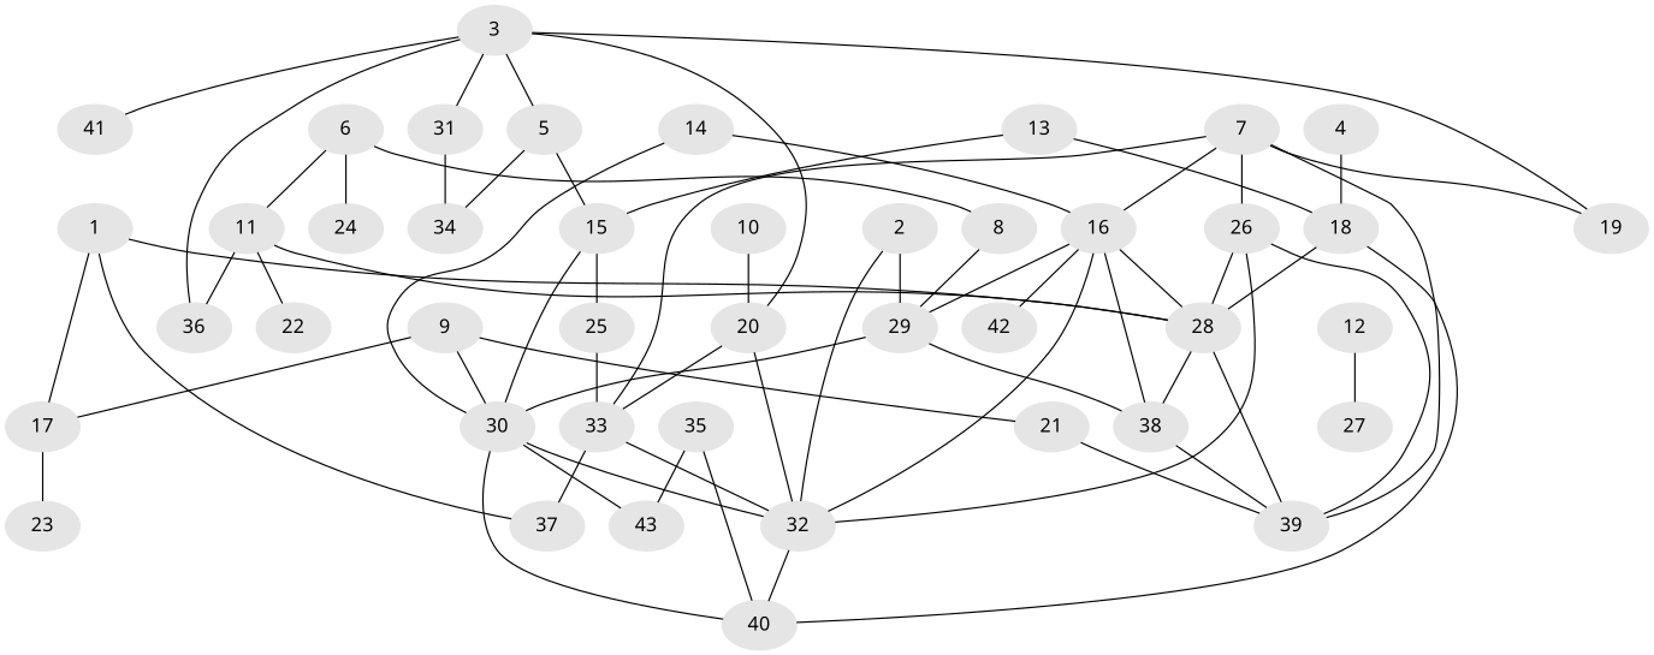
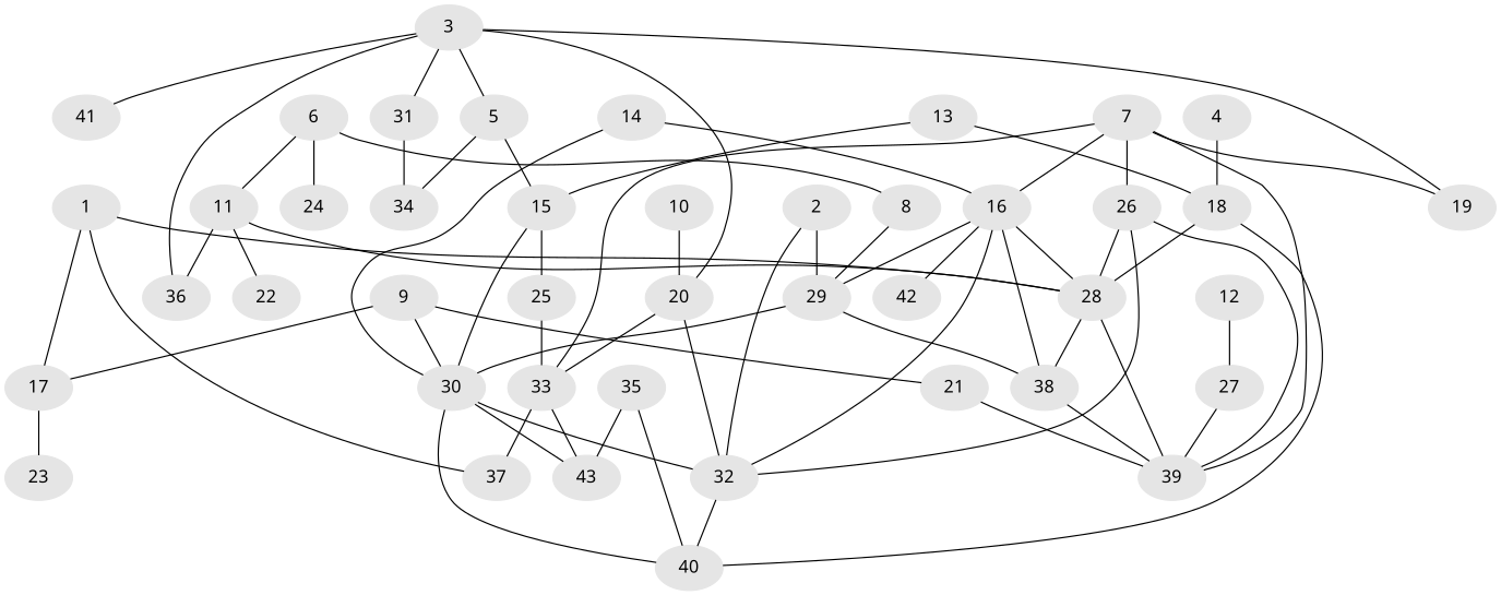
  graph {
    fontname="Noto Sans"
    node [color=gray90 fontname="Noto Sans" style=filled]
    edge [fontname="Noto Sans" weight=1.0]
    1
    17
    28
    37
    23
    39
    38
    2
    29
    32
    30
    40
    3
    19
    20
    31
    36
    41
    5
    15
    25
    33
    34
    4
    18
    6
    8
    11
    24
    22
    7
    16
    26
    42
    43
    9
    21
    10
    12
    27
    13
    14
    35
    1 -- 17
    1 -- 28
    1 -- 37
    17 -- 23
    28 -- 39
    28 -- 38
    38 -- 39
    2 -- 29
    2 -- 32
    29 -- 38
    29 -- 30
    32 -- 40
    30 -- 32
    30 -- 40
    30 -- 43
    3 -- 19
    3 -- 20
    3 -- 31
    3 -- 36
    3 -- 41
    3 -- 5
    20 -- 32
    20 -- 33
    31 -- 34
    5 -- 15
    5 -- 34
    15 -- 30 [weight=2.0]
    15 -- 25
    25 -- 33
    33 -- 37
-   33 -- 32
+   33 -- 43
    4 -- 18
    18 -- 28
    18 -- 40
    6 -- 8
    6 -- 11
    6 -- 24
    8 -- 29
    11 -- 28
    11 -- 36
    11 -- 22
    7 -- 39
    7 -- 19
    7 -- 33
    7 -- 16
    7 -- 26
    16 -- 28
    16 -- 38
    16 -- 29
    16 -- 32
    16 -- 42
    26 -- 28
    26 -- 39
    26 -- 32
    9 -- 17
    9 -- 30
    9 -- 21
    21 -- 39
    10 -- 20
    12 -- 27
+   27 -- 39
    13 -- 15
    13 -- 18
    14 -- 30
    14 -- 16
    35 -- 40
    35 -- 43
  }
